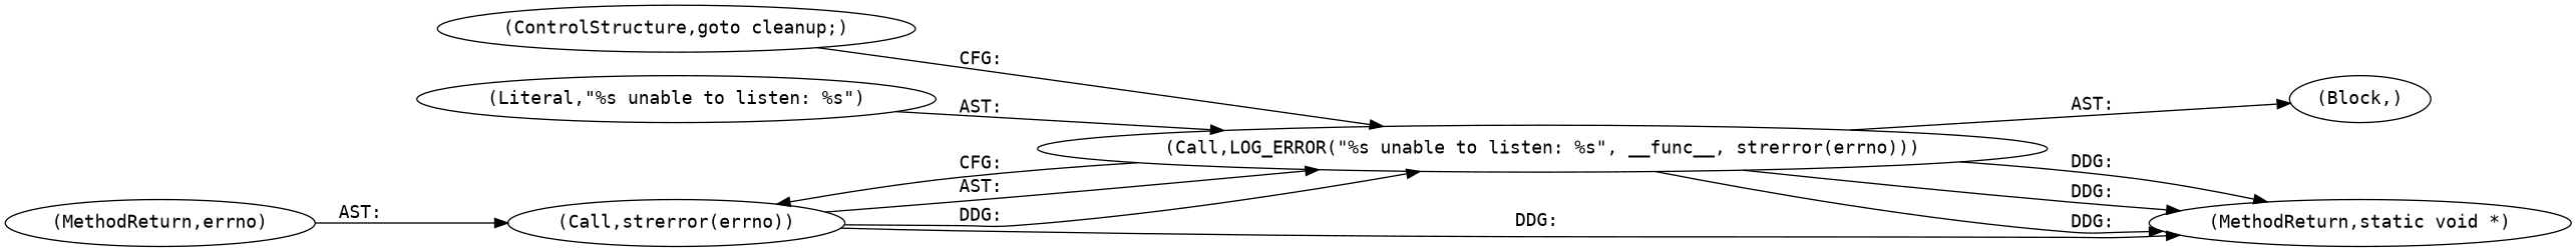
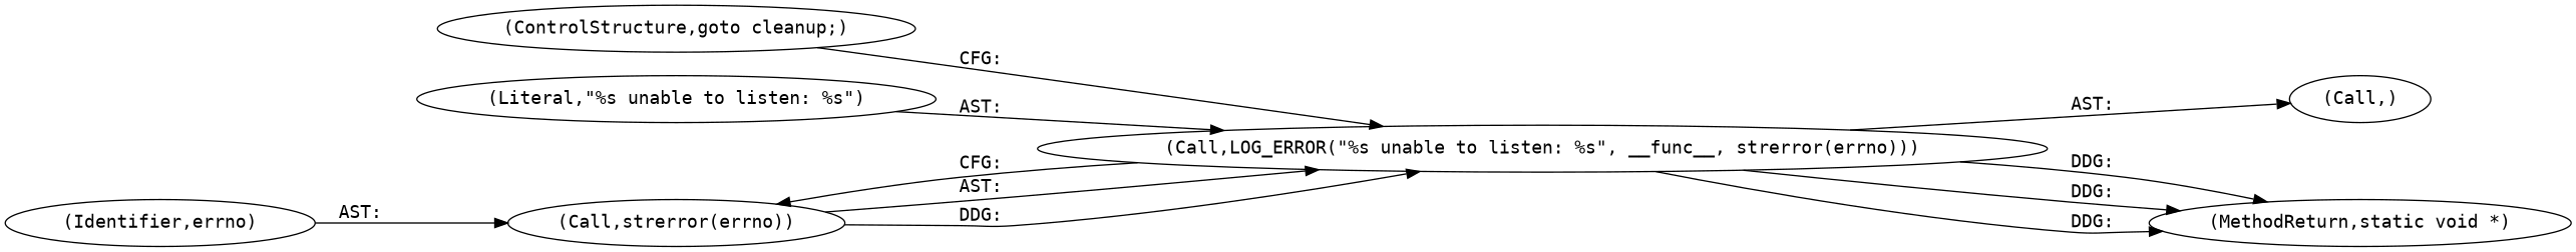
  digraph {
    fontname="DejaVu Sans Mono"
    rankdir=LR
    node [fontname="DejaVu Sans Mono"]
    edge [fontname="DejaVu Sans Mono"]
    n1 [label="(Call,strerror(errno))"]
    n2 [label="(Call,LOG_ERROR(\"%s unable to listen: %s\", __func__, strerror(errno)))"]
    n3 [label="(MethodReturn,static void *)"]
-   n4 [label="(Block,)"]
-   n5 [label="(MethodReturn,errno)"]
+   n4 [label="(Call,)"]
+   n5 [label="(Identifier,errno)"]
    n6 [label="(ControlStructure,goto cleanup;)"]
    n7 [label="(Literal,\"%s unable to listen: %s\")"]
    n1 -> n2 [label="AST: "]
    n1 -> n2 [label="DDG: "]
-   n1 -> n3 [label="DDG: "]
    n2 -> n1 [label="CFG: "]
    n2 -> n3 [label="DDG: "]
    n2 -> n3 [label="DDG: "]
    n2 -> n3 [label="DDG: "]
    n2 -> n4 [label="AST: "]
    n5 -> n1 [label="AST: "]
    n6 -> n2 [label="CFG: "]
    n7 -> n2 [label="AST: "]
  }
